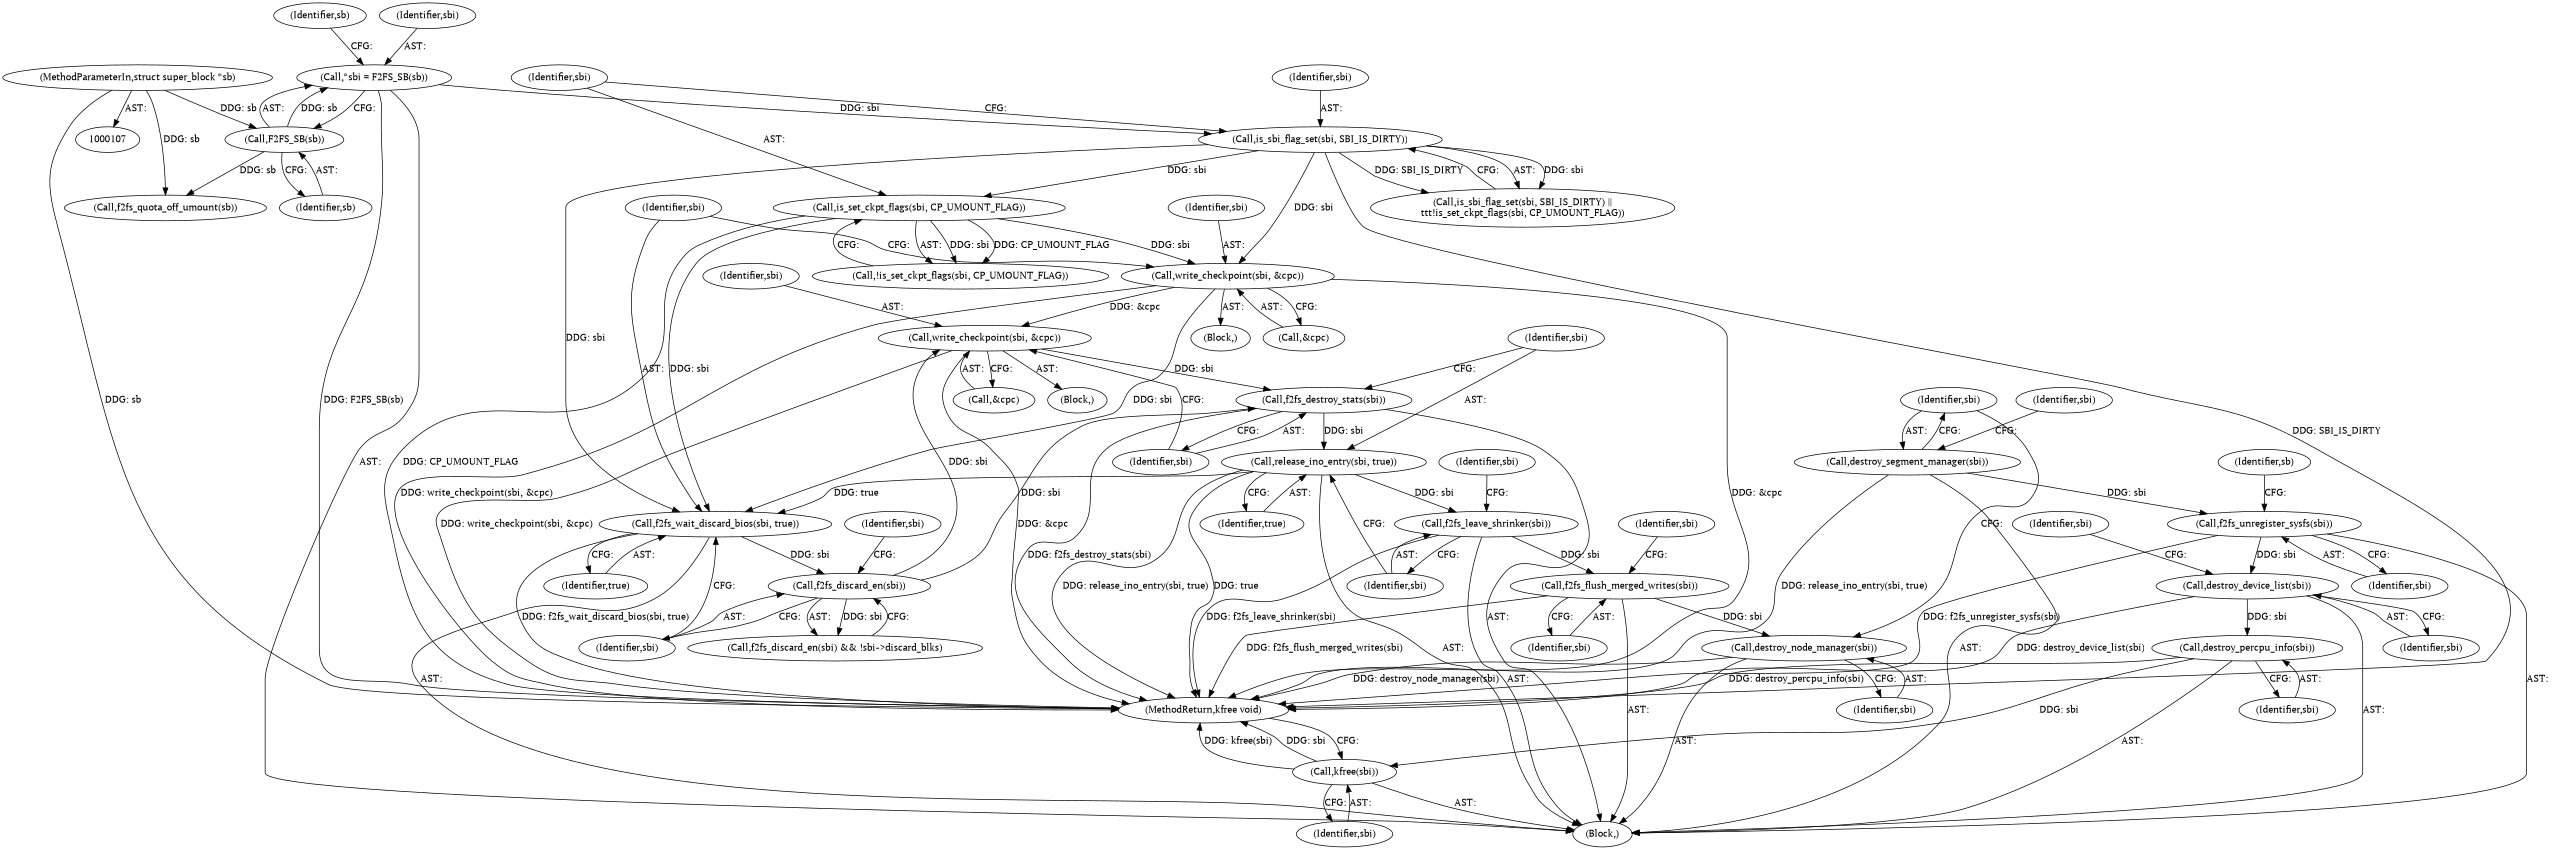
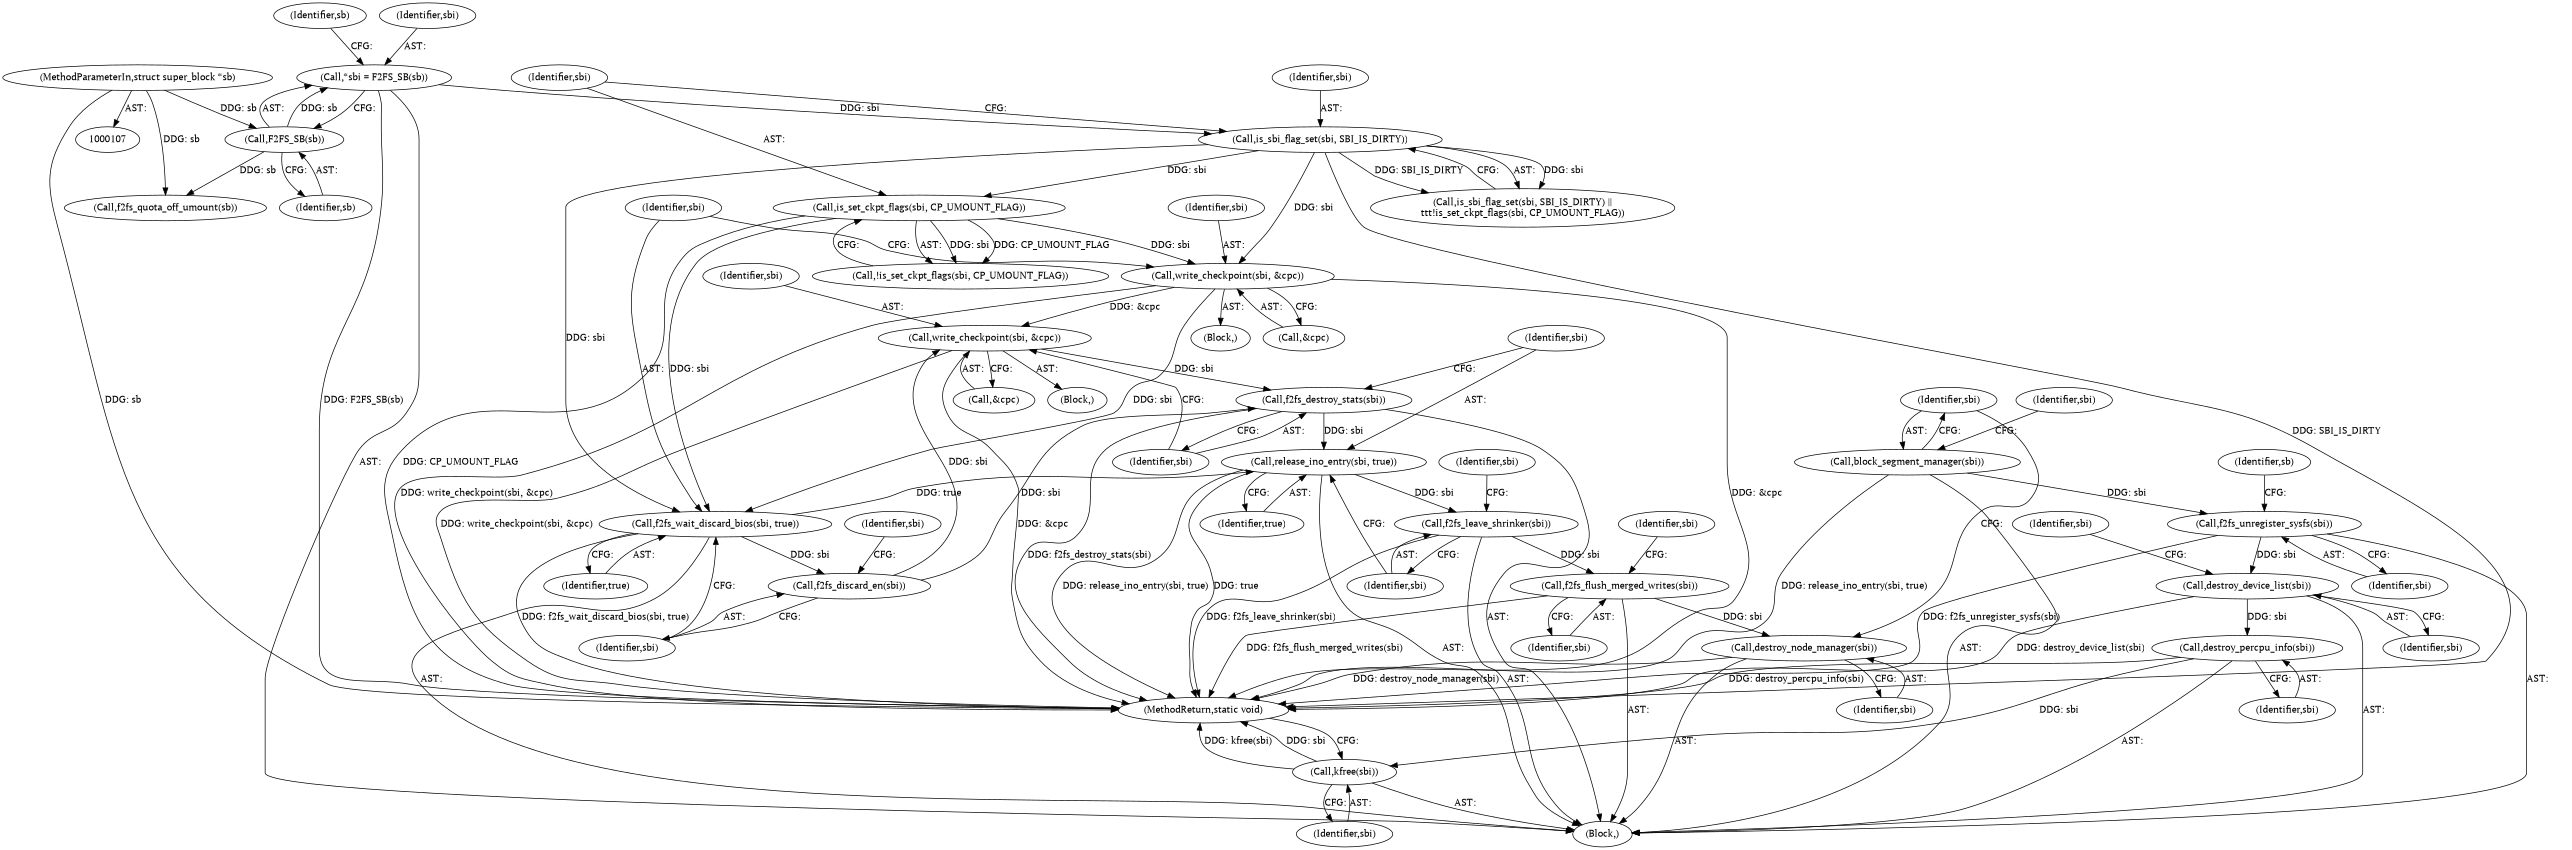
  digraph {
    fontname="PT Serif"
    node [fontname="PT Serif"]
    edge [fontname="PT Serif"]
    n1 [label="(Call,write_checkpoint(sbi, &cpc))"]
    n2 [label="(Call,f2fs_destroy_stats(sbi))"]
    n3 [label="(Block,)"]
-   n4 [label="(MethodReturn,kfree void)"]
+   n4 [label="(MethodReturn,static void)"]
    n5 [label="(Call,&cpc)"]
    n6 [label="(Call,release_ino_entry(sbi, true))"]
    n7 [label="(Block,)"]
    n8 [label="(Identifier,sbi)"]
    n9 [label="(Call,kfree(sbi))"]
    n10 [label="(Call,f2fs_discard_en(sbi))"]
-   n11 [label="(Call,f2fs_discard_en(sbi) && !sbi->discard_blks)"]
    n12 [label="(Identifier,sbi)"]
    n13 [label="(Call,f2fs_wait_discard_bios(sbi, true))"]
    n14 [label="(Identifier,true)"]
    n15 [label="(Call,f2fs_leave_shrinker(sbi))"]
    n16 [label="(Identifier,true)"]
    n17 [label="(Call,write_checkpoint(sbi, &cpc))"]
    n18 [label="(Block,)"]
    n19 [label="(Call,&cpc)"]
    n20 [label="(Call,is_set_ckpt_flags(sbi, CP_UMOUNT_FLAG))"]
    n21 [label="(Call,!is_set_ckpt_flags(sbi, CP_UMOUNT_FLAG))"]
    n22 [label="(Call,is_sbi_flag_set(sbi, SBI_IS_DIRTY))"]
    n23 [label="(Call,is_sbi_flag_set(sbi, SBI_IS_DIRTY) ||\n\t\t\t!is_set_ckpt_flags(sbi, CP_UMOUNT_FLAG))"]
    n24 [label="(Call,*sbi = F2FS_SB(sb))"]
    n25 [label="(Call,F2FS_SB(sb))"]
    n26 [label="(Identifier,sb)"]
    n27 [label="(Call,f2fs_quota_off_umount(sb))"]
    n28 [label="(MethodParameterIn,struct super_block *sb)"]
    1000107
    n30 [label="(Call,f2fs_flush_merged_writes(sbi))"]
    n31 [label="(Identifier,sbi)"]
    n32 [label="(Call,destroy_node_manager(sbi))"]
    n33 [label="(Identifier,sbi)"]
    n34 [label="(Identifier,sbi)"]
-   n35 [label="(Call,destroy_segment_manager(sbi))"]
+   n35 [label="(Call,block_segment_manager(sbi))"]
    n36 [label="(Call,f2fs_unregister_sysfs(sbi))"]
    n37 [label="(Identifier,sbi)"]
    n38 [label="(Call,destroy_device_list(sbi))"]
    n39 [label="(Identifier,sbi)"]
    n40 [label="(Call,destroy_percpu_info(sbi))"]
    n41 [label="(Identifier,sbi)"]
    n42 [label="(Identifier,sbi)"]
    n43 [label="(Identifier,sbi)"]
    n44 [label="(Identifier,sbi)"]
    n45 [label="(Identifier,sb)"]
    n46 [label="(Identifier,sb)"]
    n47 [label="(Identifier,sbi)"]
    n48 [label="(Identifier,sbi)"]
    n49 [label="(Identifier,sbi)"]
    n50 [label="(Identifier,sbi)"]
    n51 [label="(Identifier,sbi)"]
    n52 [label="(Identifier,sbi)"]
    n53 [label="(Identifier,sbi)"]
    n54 [label="(Identifier,sbi)"]
    n55 [label="(Identifier,sbi)"]
    n56 [label="(Identifier,sbi)"]
    n57 [label="(Identifier,sbi)"]
    n1 -> n2 [label="DDG: sbi"]
    n1 -> n3 [label="AST: "]
    n1 -> n4 [label="DDG: write_checkpoint(sbi, &cpc)"]
    n1 -> n4 [label="DDG: &cpc"]
    n1 -> n5 [label="CFG: "]
    n2 -> n4 [label="DDG: f2fs_destroy_stats(sbi)"]
    n2 -> n6 [label="DDG: sbi"]
    n2 -> n7 [label="AST: "]
    n2 -> n8 [label="CFG: "]
    n4 -> n9 [label="CFG: "]
    n5 -> n1 [label="AST: "]
    n6 -> n4 [label="DDG: true"]
    n6 -> n4 [label="DDG: release_ino_entry(sbi, true)"]
    n6 -> n7 [label="AST: "]
    n6 -> n15 [label="DDG: sbi"]
    n6 -> n16 [label="CFG: "]
    n8 -> n1 [label="CFG: "]
    n8 -> n2 [label="AST: "]
    n9 -> n4 [label="DDG: kfree(sbi)"]
    n9 -> n4 [label="DDG: sbi"]
    n9 -> n7 [label="AST: "]
    n9 -> n43 [label="CFG: "]
    n10 -> n1 [label="DDG: sbi"]
    n10 -> n2 [label="DDG: sbi"]
-   n10 -> n11 [label="AST: "]
-   n10 -> n11 [label="DDG: sbi"]
    n10 -> n12 [label="CFG: "]
-   n11 -> n10 [label="CFG: "]
    n12 -> n10 [label="AST: "]
    n12 -> n13 [label="CFG: "]
    n13 -> n4 [label="DDG: f2fs_wait_discard_bios(sbi, true)"]
-   n6 -> n13 [label="DDG: true"]
+   n13 -> n6 [label="DDG: true"]
    n13 -> n7 [label="AST: "]
    n13 -> n10 [label="DDG: sbi"]
    n13 -> n14 [label="CFG: "]
    n14 -> n13 [label="AST: "]
    n15 -> n4 [label="DDG: f2fs_leave_shrinker(sbi)"]
    n15 -> n7 [label="AST: "]
    n15 -> n30 [label="DDG: sbi"]
    n15 -> n31 [label="CFG: "]
    n16 -> n6 [label="AST: "]
    n17 -> n1 [label="DDG: &cpc"]
    n17 -> n4 [label="DDG: write_checkpoint(sbi, &cpc)"]
    n17 -> n4 [label="DDG: &cpc"]
    n17 -> n13 [label="DDG: sbi"]
    n17 -> n18 [label="AST: "]
    n17 -> n19 [label="CFG: "]
    n19 -> n17 [label="AST: "]
    n20 -> n4 [label="DDG: CP_UMOUNT_FLAG"]
    n20 -> n13 [label="DDG: sbi"]
    n20 -> n17 [label="DDG: sbi"]
    n20 -> n21 [label="AST: "]
    n20 -> n21 [label="DDG: sbi"]
    n20 -> n21 [label="DDG: CP_UMOUNT_FLAG"]
    n21 -> n20 [label="CFG: "]
    n22 -> n4 [label="DDG: SBI_IS_DIRTY"]
    n22 -> n13 [label="DDG: sbi"]
    n22 -> n17 [label="DDG: sbi"]
    n22 -> n20 [label="DDG: sbi"]
    n22 -> n23 [label="AST: "]
    n22 -> n23 [label="DDG: sbi"]
    n22 -> n23 [label="DDG: SBI_IS_DIRTY"]
    n23 -> n22 [label="CFG: "]
    n24 -> n4 [label="DDG: F2FS_SB(sb)"]
    n24 -> n7 [label="AST: "]
    n24 -> n22 [label="DDG: sbi"]
    n24 -> n25 [label="CFG: "]
    n25 -> n24 [label="AST: "]
    n25 -> n24 [label="DDG: sb"]
    n25 -> n26 [label="CFG: "]
    n25 -> n27 [label="DDG: sb"]
    n26 -> n25 [label="AST: "]
    n28 -> n4 [label="DDG: sb"]
    n28 -> n25 [label="DDG: sb"]
    n28 -> n27 [label="DDG: sb"]
    n28 -> 1000107 [label="AST: "]
    n30 -> n4 [label="DDG: f2fs_flush_merged_writes(sbi)"]
    n30 -> n7 [label="AST: "]
    n30 -> n32 [label="DDG: sbi"]
    n30 -> n33 [label="CFG: "]
    n31 -> n6 [label="CFG: "]
    n31 -> n15 [label="AST: "]
    n32 -> n4 [label="DDG: destroy_node_manager(sbi)"]
    n32 -> n7 [label="AST: "]
    n32 -> n34 [label="CFG: "]
    n33 -> n30 [label="AST: "]
    n34 -> n32 [label="AST: "]
    n35 -> n4 [label="DDG: release_ino_entry(sbi, true)"]
    n35 -> n7 [label="AST: "]
    n35 -> n36 [label="DDG: sbi"]
    n35 -> n37 [label="CFG: "]
    n36 -> n4 [label="DDG: f2fs_unregister_sysfs(sbi)"]
    n36 -> n7 [label="AST: "]
    n36 -> n38 [label="DDG: sbi"]
    n36 -> n39 [label="CFG: "]
    n37 -> n32 [label="CFG: "]
    n37 -> n35 [label="AST: "]
    n38 -> n4 [label="DDG: destroy_device_list(sbi)"]
    n38 -> n7 [label="AST: "]
    n38 -> n40 [label="DDG: sbi"]
    n38 -> n41 [label="CFG: "]
    n39 -> n36 [label="AST: "]
    n40 -> n4 [label="DDG: destroy_percpu_info(sbi)"]
    n40 -> n7 [label="AST: "]
    n40 -> n9 [label="DDG: sbi"]
    n40 -> n42 [label="CFG: "]
    n41 -> n38 [label="AST: "]
    n42 -> n40 [label="AST: "]
    n43 -> n9 [label="AST: "]
    n44 -> n22 [label="AST: "]
    n45 -> n24 [label="CFG: "]
    n46 -> n36 [label="CFG: "]
    n47 -> n17 [label="AST: "]
    n48 -> n13 [label="AST: "]
    n48 -> n17 [label="CFG: "]
    n49 -> n38 [label="CFG: "]
    n50 -> n20 [label="AST: "]
    n50 -> n22 [label="CFG: "]
    n51 -> n1 [label="AST: "]
    n52 -> n10 [label="CFG: "]
    n53 -> n15 [label="CFG: "]
    n54 -> n2 [label="CFG: "]
    n54 -> n6 [label="AST: "]
    n55 -> n30 [label="CFG: "]
    n56 -> n35 [label="CFG: "]
    n57 -> n24 [label="AST: "]
  }
